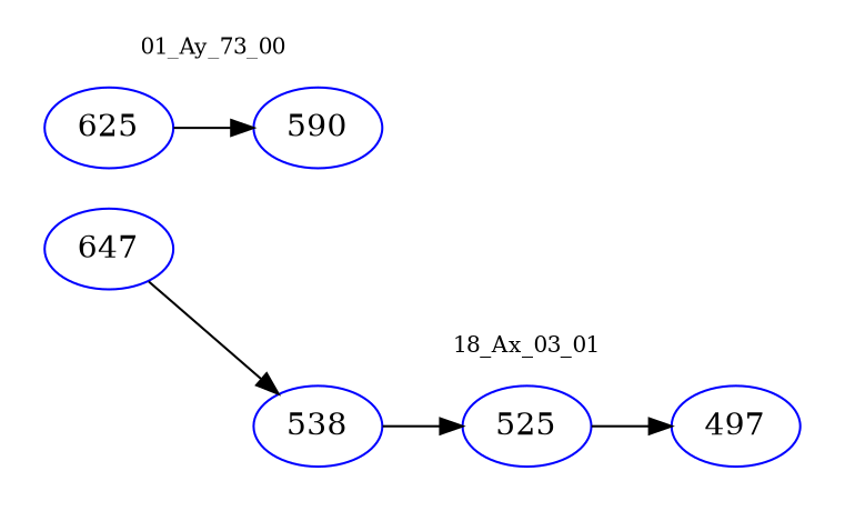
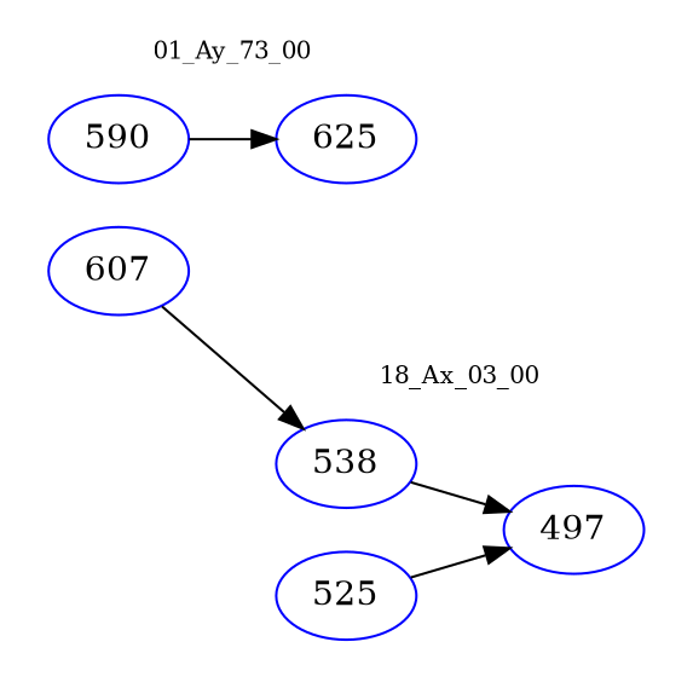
  digraph {
    rankdir=LR
    node [color=blue]
    edge [color=black]
    n1 [label=538]
    n2 [label=525]
    n3 [label=497]
-   n4 [label=647]
+   n4 [label=607]
    n5 [label=590]
    n6 [label=625]
    subgraph cluster_1 {
      color=white
      fontsize=10
-     label="18_Ax_03_01"
+     label="18_Ax_03_00"
      n1
      n2
      n3
    }
    subgraph cluster_2 {
      color=white
      fontsize=10
      label="01_Ay_73_00"
      n4
      n5
      n6
    }
-   n1 -> n2
+   n1 -> n3
    n2 -> n3
    n4 -> n1
-   n6 -> n5
+   n5 -> n6
  }
